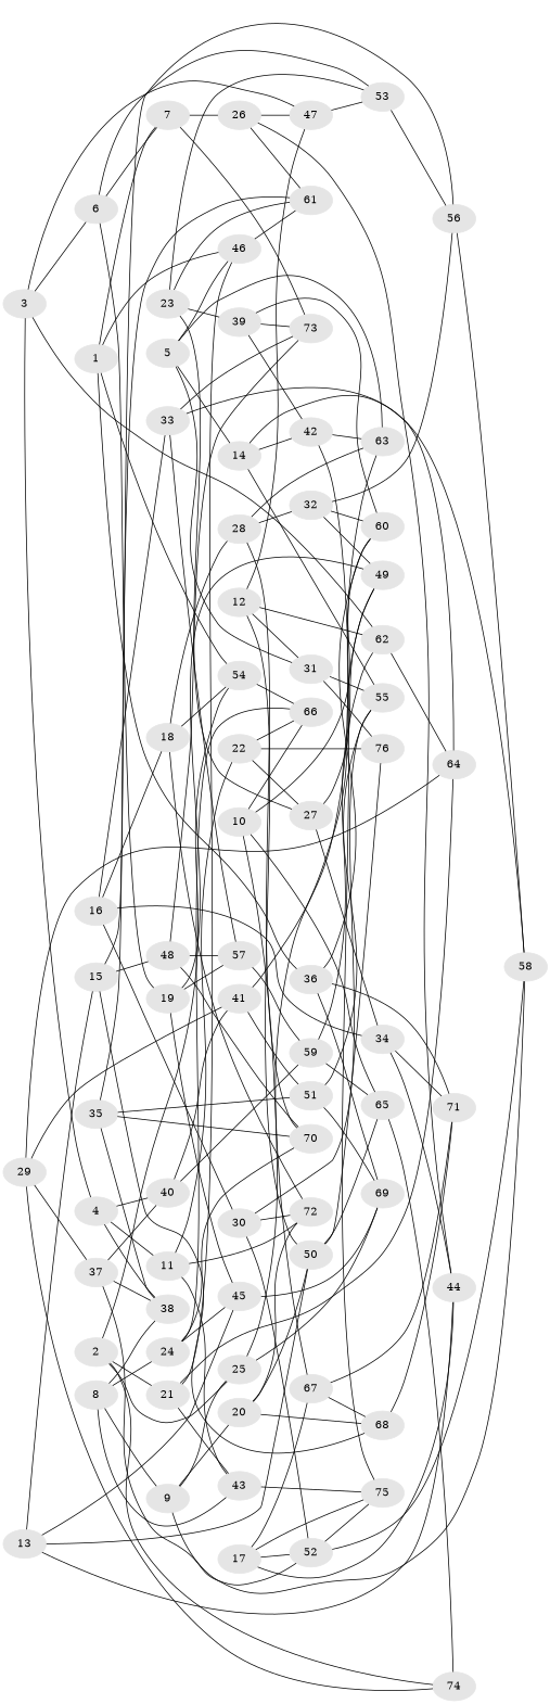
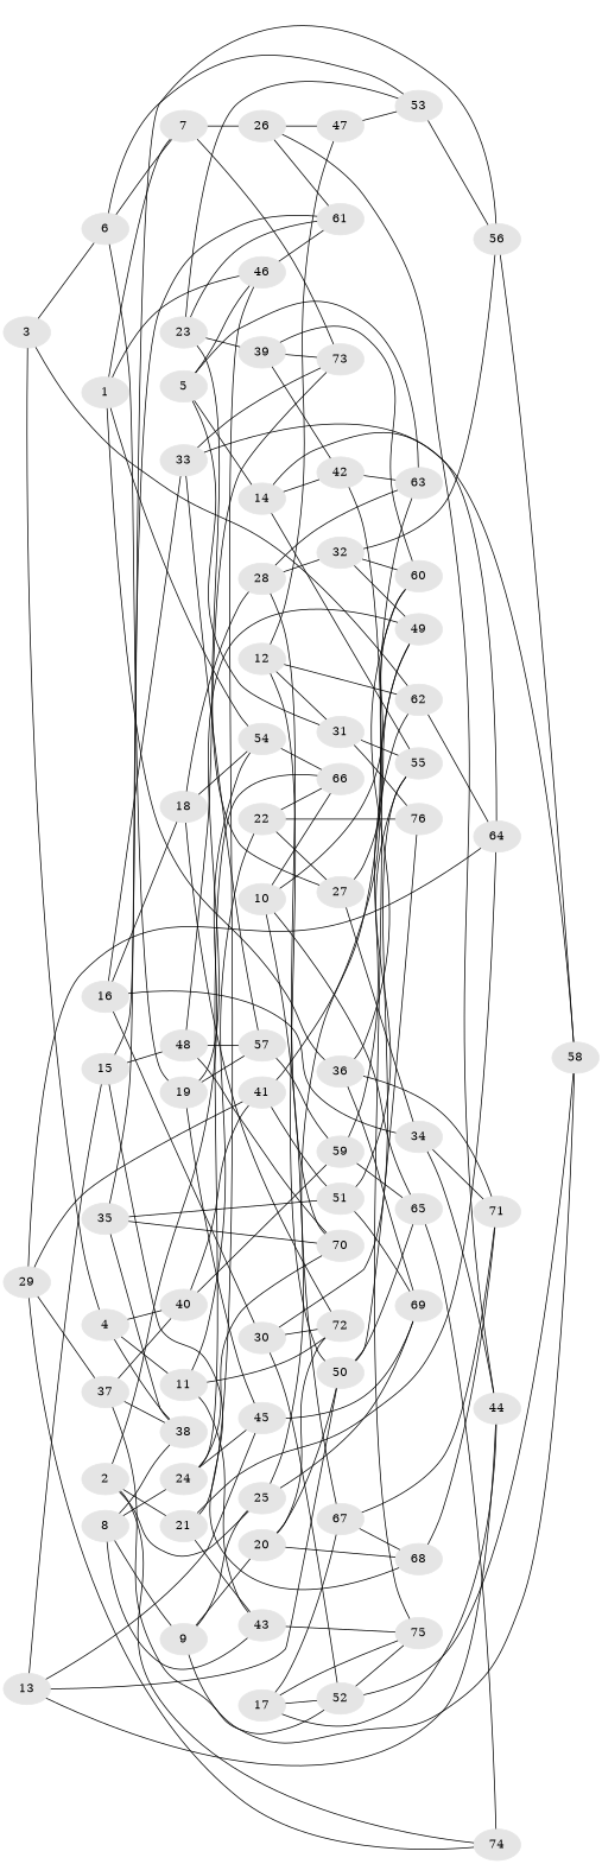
  graph {
    rankdir=LR
    node [color=gray90 style=filled]
    1
    7
    36
    46
    54
    26
    73
    60
    69
    71
    61
    66
    2
    21
    25
    74
    43
    64
    63
    3
    4
    6
    47
    62
    11
    38
    40
    19
    53
    22
    72
    41
    59
    5
    14
    31
    58
    42
    55
    76
    45
    49
    57
    56
    44
    8
    9
    24
    20
    70
    75
    50
    68
    10
    65
    67
    27
    12
    13
    15
    48
    16
    18
    30
    33
    34
    28
    52
    17
    32
    23
    39
    29
    37
    51
    35
    1 -- 7
    1 -- 36
    1 -- 46
    1 -- 54
    7 -- 26
    7 -- 73
    36 -- 60
    36 -- 69
    36 -- 71
    46 -- 61
    54 -- 66
    26 -- 61
    26 -- 47
    26 -- 44
    2 -- 54
    2 -- 21
    2 -- 25
    2 -- 74
    21 -- 46
    21 -- 43
    21 -- 64
    25 -- 69
    25 -- 63
    43 -- 75
    3 -- 4
    3 -- 6
-   3 -- 47
    3 -- 62
    4 -- 11
    4 -- 38
    4 -- 40
    6 -- 7
    6 -- 19
    6 -- 53
    47 -- 53
    62 -- 64
    11 -- 43
    11 -- 22
    11 -- 72
    40 -- 41
    40 -- 59
    19 -- 45
    19 -- 49
    19 -- 57
    53 -- 56
    22 -- 66
    22 -- 76
    22 -- 27
    41 -- 49
    41 -- 51
    59 -- 62
    59 -- 65
    5 -- 46
    5 -- 63
    5 -- 14
    5 -- 31
    14 -- 58
    14 -- 42
    14 -- 55
    31 -- 55
    31 -- 76
    42 -- 63
    42 -- 75
    45 -- 69
    57 -- 59
    56 -- 58
    8 -- 43
    8 -- 38
    8 -- 9
    8 -- 24
    9 -- 25
    9 -- 58
    9 -- 20
    24 -- 66
    24 -- 45
    24 -- 70
    20 -- 72
    20 -- 50
    20 -- 68
    50 -- 76
    50 -- 65
    68 -- 71
    10 -- 60
    10 -- 66
    10 -- 65
    10 -- 67
    65 -- 74
    67 -- 71
    67 -- 68
    27 -- 49
    27 -- 34
    12 -- 47
    12 -- 62
    12 -- 31
    12 -- 50
    13 -- 45
    13 -- 44
    13 -- 50
    13 -- 15
    15 -- 56
    15 -- 68
    15 -- 48
    48 -- 73
    48 -- 57
    48 -- 70
    16 -- 18
    16 -- 30
    16 -- 33
    16 -- 34
    18 -- 54
    18 -- 72
    18 -- 28
    30 -- 72
    30 -- 55
    30 -- 52
    33 -- 73
    33 -- 64
    33 -- 57
    34 -- 71
    34 -- 44
    28 -- 63
    28 -- 70
    28 -- 32
    52 -- 58
    52 -- 75
    17 -- 44
    17 -- 75
    17 -- 67
    17 -- 52
    32 -- 60
    32 -- 49
    32 -- 56
    23 -- 61
    23 -- 53
    23 -- 27
    23 -- 39
    39 -- 73
    39 -- 60
    39 -- 42
    29 -- 74
    29 -- 64
    29 -- 41
    29 -- 37
    37 -- 38
    37 -- 40
    37 -- 52
    51 -- 69
    51 -- 55
    35 -- 61
    35 -- 38
    35 -- 70
    35 -- 51
  }
